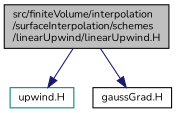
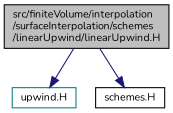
  digraph {
    fontname=Nunito
    node [color=black fontname=Nunito fontsize=10 shape=record]
    edge [color=midnightblue fontname=Nunito fontsize=10 labelfontname=Helvetica labelfontsize=10 style=solid]
    n1 [fillcolor=grey75 fontcolor=black height=0.2 label="src/finiteVolume/interpolation\l/surfaceInterpolation/schemes\l/linearUpwind/linearUpwind.H" style=filled width=0.4]
    n2 [color=teal height=0.2 label="upwind.H" width=0.4]
-   n3 [height=0.2 label="gaussGrad.H" width=0.4]
+   n3 [height=0.2 label="schemes.H" width=0.4]
    n1 -> n2
    n1 -> n3
  }
